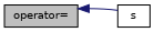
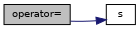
  digraph {
    rankdir=LR
    node [color=black fontname=Helvetica fontsize=10 shape=record]
    n1 [fillcolor=grey75 fontcolor=black height=0.2 label="operator=" style=filled width=0.4]
    n2 [height=0.2 label=s width=0.4]
-   n2 -> n1 [color=midnightblue fontname=Helvetica fontsize=10 labelfontname=Helvetica labelfontsize=10 style=solid]
+   n1 -> n2 [color=midnightblue fontname=Helvetica fontsize=10 labelfontname=Helvetica labelfontsize=10 style=solid]
  }
